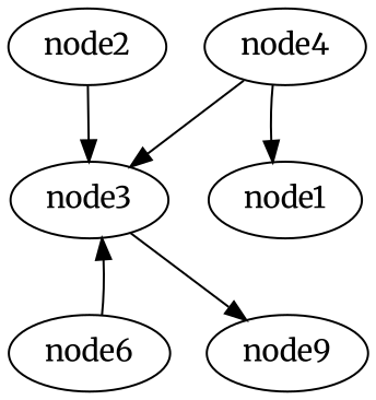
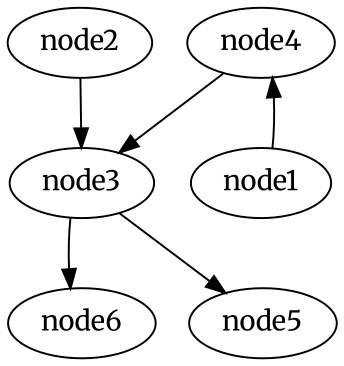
  digraph {
    fontname=Merriweather
    node [fontname=Merriweather]
    edge [fontname=Merriweather]
    node4
    node3
    node6
-   node5 [label=node9]
+   node5
    node2
    node1
    node4 -> node3
-   node6 -> node3
+   node3 -> node6
    node3 -> node5
    node2 -> node3
-   node4 -> node1
+   node1 -> node4
  }
